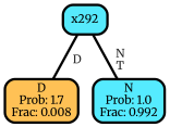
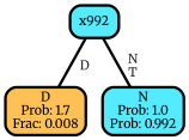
  graph {
    fontname=Merriweather
    ranksep="0 equally"
    splines=straight
    node [color=black fontcolor=black fontname=Merriweather penwidth=3 shape=box style="filled, rounded"]
    edge [color=black fontcolor=grey14 fontname=Merriweather fontweight=bold penwidth=3]
    n1 [fillcolor="#ffc155" label="D\nProb: 1.7\nFrac: 0.008"]
-   n2 [fillcolor="#56eafd" label=x292]
-   n3 [fillcolor="#55ebff" label="N\nProb: 1.0\nFrac: 0.992"]
+   n2 [fillcolor="#56eafd" label=x992]
+   n3 [fillcolor="#55ebff" label="N\nProb: 1.0\nProb: 0.992"]
    subgraph sub_1 {
      rank=same
    }
    n2 -- n1 [label=" D"]
    n2 -- n3 [label=" N\n T"]
  }
